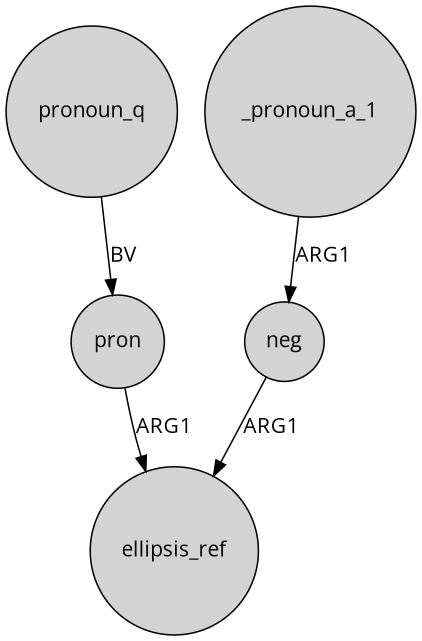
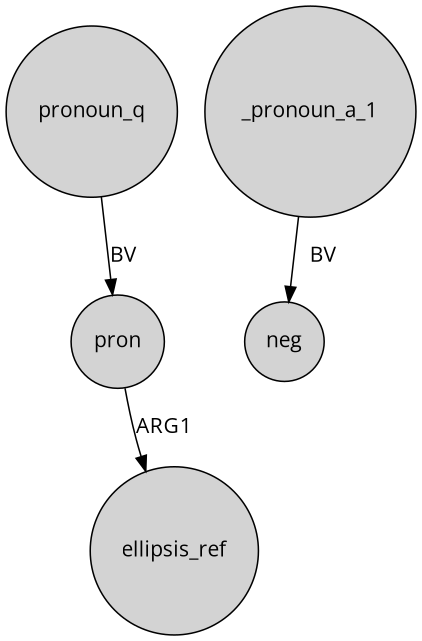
  digraph {
    fontname="Open Sans"
    node [fontname="Open Sans" shape=circle style=filled]
    edge [fontname="Open Sans"]
    neg
    ellipsis_ref
    pron
    n4 [label=_pronoun_a_1]
    pronoun_q
-   neg -> ellipsis_ref [label=ARG1]
    pron -> ellipsis_ref [label=ARG1]
-   n4 -> neg [label=ARG1]
+   n4 -> neg [label=BV]
    pronoun_q -> pron [label=BV]
  }
